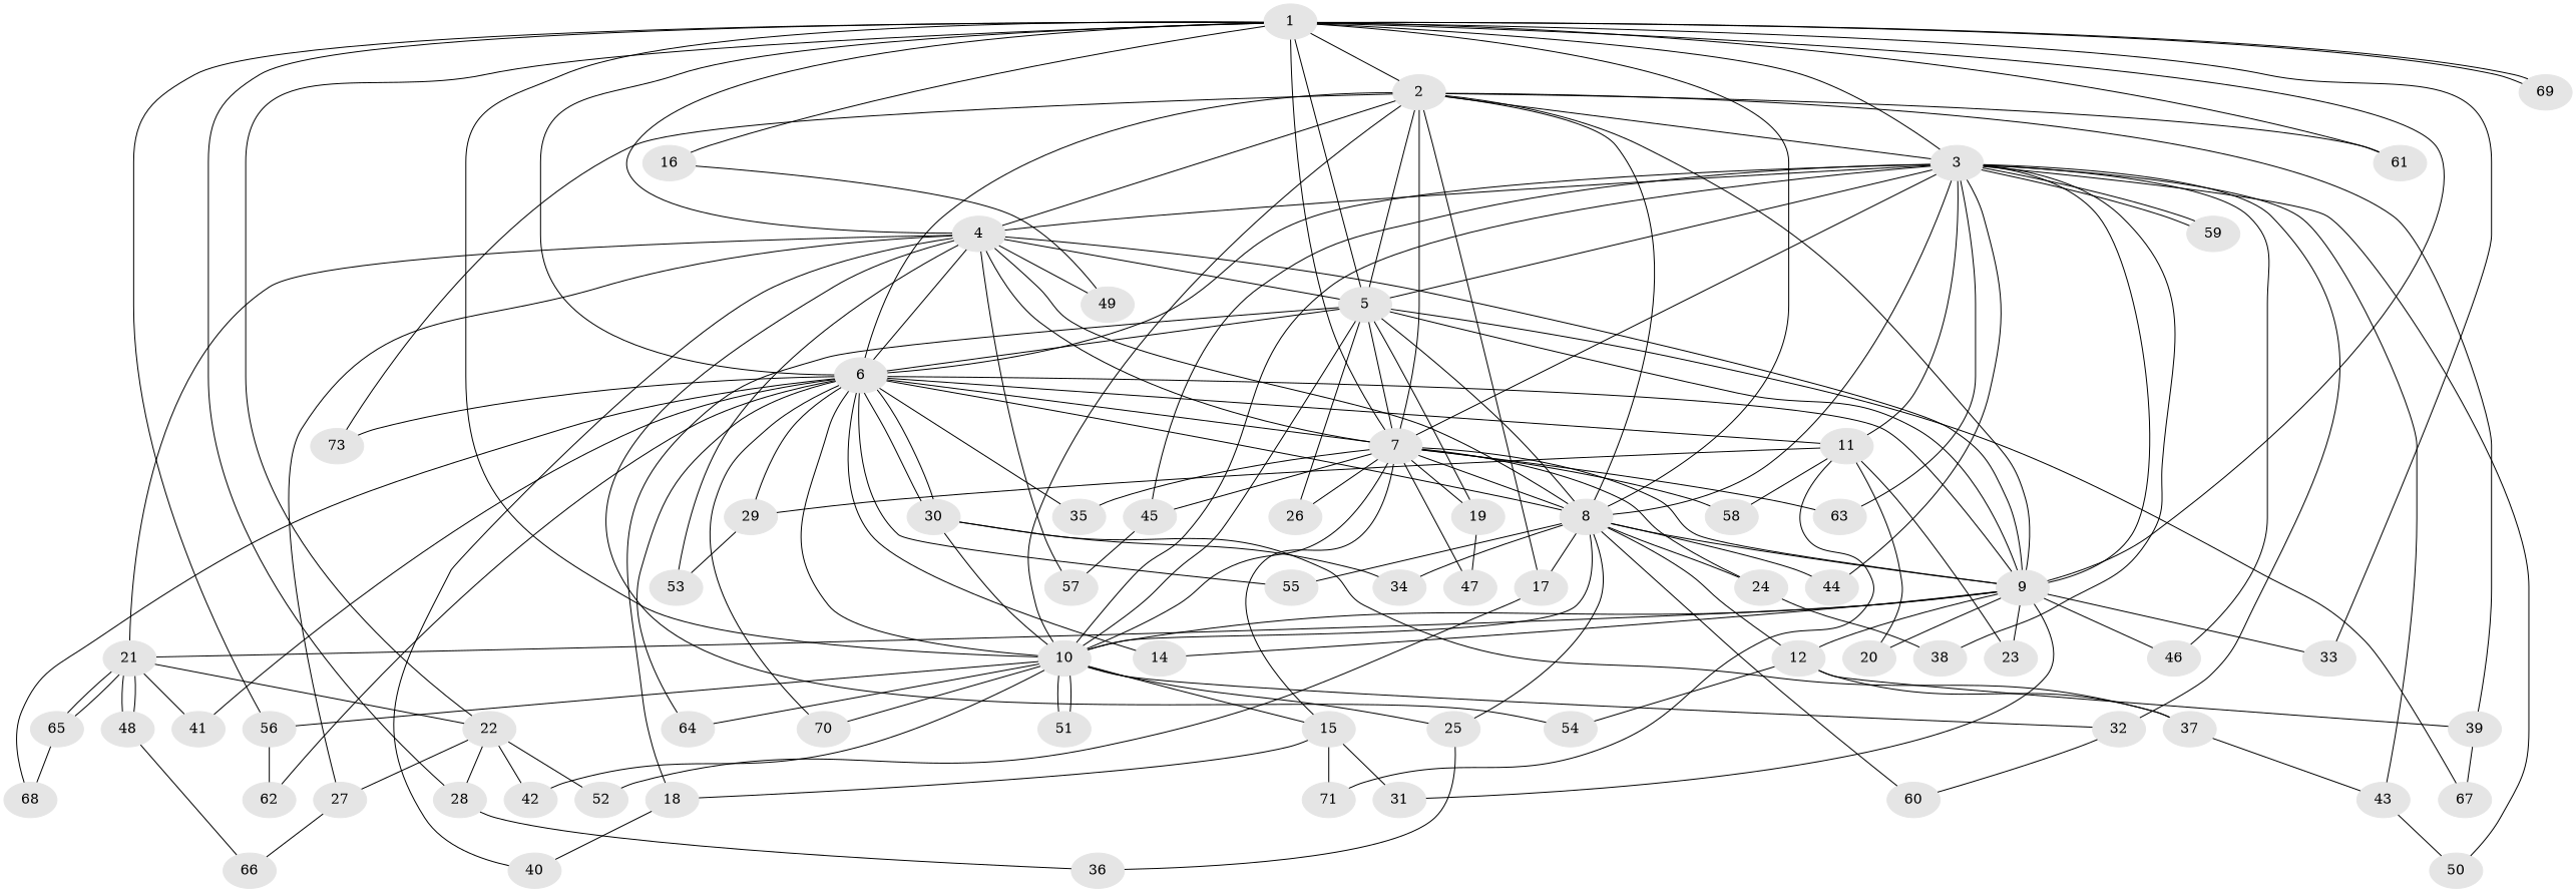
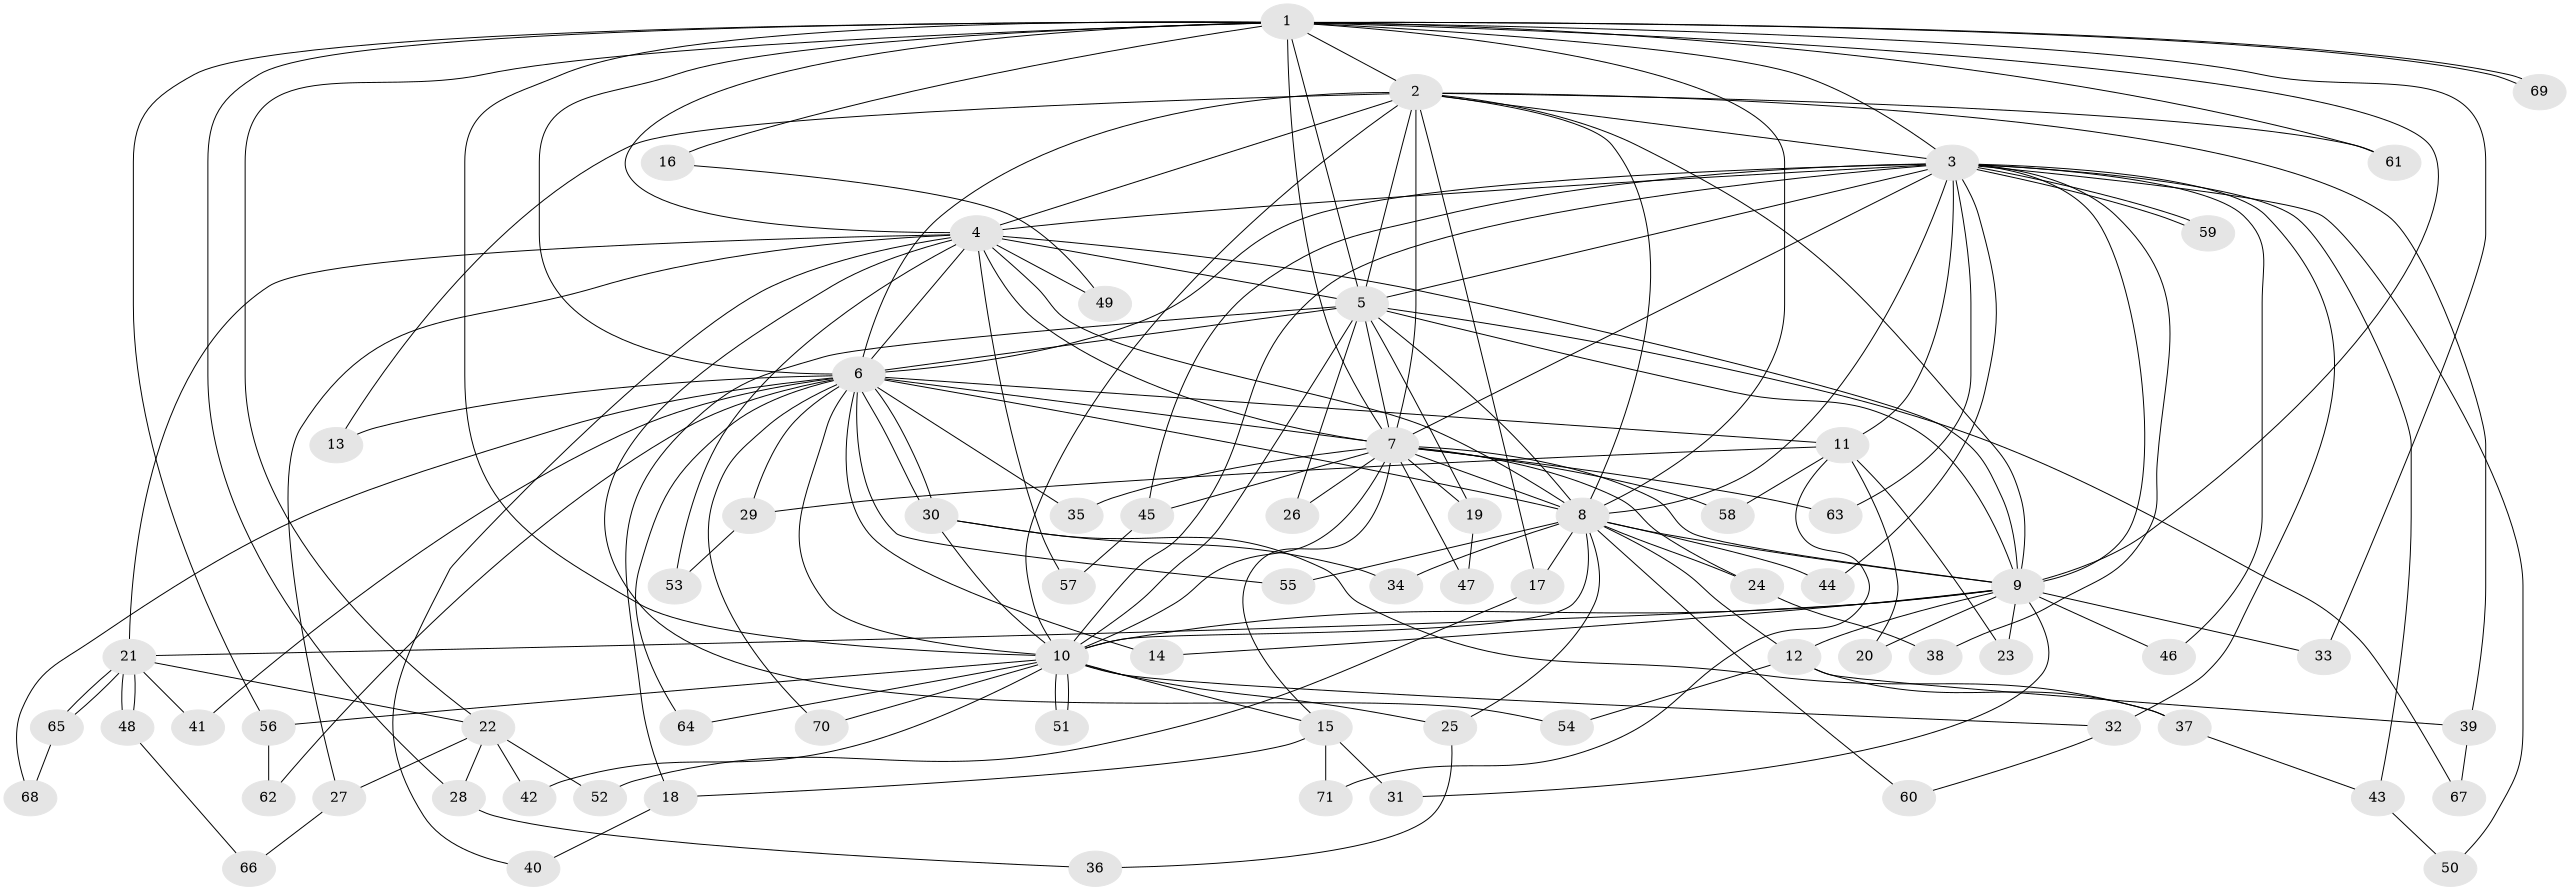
  graph {
    node [color=gray90 style=filled]
    1
    2
    3
    4
    5
    6
    7
    8
    9
    10
    16
    22
    28
    33
    56
    61
    69
-   13 [label=73]
+   13
    17
    39
    11
    32
    38
    43
    44
    45
    46
    50
    59
    63
    21
    27
    40
    49
    53
    54
    57
    18
    19
    26
    67
    14
    29
    30
    35
    41
    55
    62
    64
    68
    70
    15
    24
    47
    58
    12
    25
    34
    60
    20
    23
    31
    42
    51
    52
    36
    71
    48
    65
    66
    37
    1 -- 2
    1 -- 3
    1 -- 4
    1 -- 5
    1 -- 6
    1 -- 7
    1 -- 8
    1 -- 9
    1 -- 10
    1 -- 16
    1 -- 22
    1 -- 28
    1 -- 33
    1 -- 56
    1 -- 61
    1 -- 69
    1 -- 69
    2 -- 3
    2 -- 4
    2 -- 5
    2 -- 6
    2 -- 7
    2 -- 8
    2 -- 9
    2 -- 10
    2 -- 61
    2 -- 13
    2 -- 17
    2 -- 39
    3 -- 4
    3 -- 5
    3 -- 6
    3 -- 7
    3 -- 8
    3 -- 9
    3 -- 10
    3 -- 11
    3 -- 32
    3 -- 38
    3 -- 43
    3 -- 44
    3 -- 45
    3 -- 46
    3 -- 50
    3 -- 59
    3 -- 59
    3 -- 63
    4 -- 5
    4 -- 6
    4 -- 7
    4 -- 8
    4 -- 9
    4 -- 21
    4 -- 27
    4 -- 40
    4 -- 49
    4 -- 53
    4 -- 54
    4 -- 57
    5 -- 6
    5 -- 7
    5 -- 8
    5 -- 9
    5 -- 10
    5 -- 18
    5 -- 19
    5 -- 26
    5 -- 67
    6 -- 7
    6 -- 8
-   6 -- 9
    6 -- 10
    6 -- 13
    6 -- 11
    6 -- 14
    6 -- 29
    6 -- 30
    6 -- 30
    6 -- 35
    6 -- 41
    6 -- 55
    6 -- 62
    6 -- 64
    6 -- 68
    6 -- 70
    7 -- 8
    7 -- 9
    7 -- 10
    7 -- 45
    7 -- 63
    7 -- 19
    7 -- 26
    7 -- 35
    7 -- 15
    7 -- 24
    7 -- 47
    7 -- 58
    8 -- 9
    8 -- 10
    8 -- 17
    8 -- 44
    8 -- 55
    8 -- 24
    8 -- 12
    8 -- 25
    8 -- 34
    8 -- 60
    9 -- 10
    9 -- 33
    9 -- 46
    9 -- 21
    9 -- 14
    9 -- 12
    9 -- 20
    9 -- 23
    9 -- 31
    10 -- 56
    10 -- 32
    10 -- 64
    10 -- 70
    10 -- 15
    10 -- 25
    10 -- 42
    10 -- 51
    10 -- 51
    16 -- 49
    22 -- 28
    22 -- 27
    22 -- 42
    22 -- 52
    28 -- 36
    56 -- 62
    17 -- 52
    39 -- 67
    11 -- 29
    11 -- 58
    11 -- 20
    11 -- 23
    11 -- 71
    32 -- 60
    43 -- 50
    45 -- 57
    21 -- 22
    21 -- 41
    21 -- 48
    21 -- 48
    21 -- 65
    21 -- 65
    27 -- 66
    18 -- 40
    19 -- 47
    29 -- 53
    30 -- 10
    30 -- 34
    30 -- 37
    15 -- 18
    15 -- 31
    15 -- 71
    24 -- 38
    12 -- 39
    12 -- 54
    12 -- 37
    25 -- 36
    48 -- 66
    65 -- 68
    37 -- 43
  }
